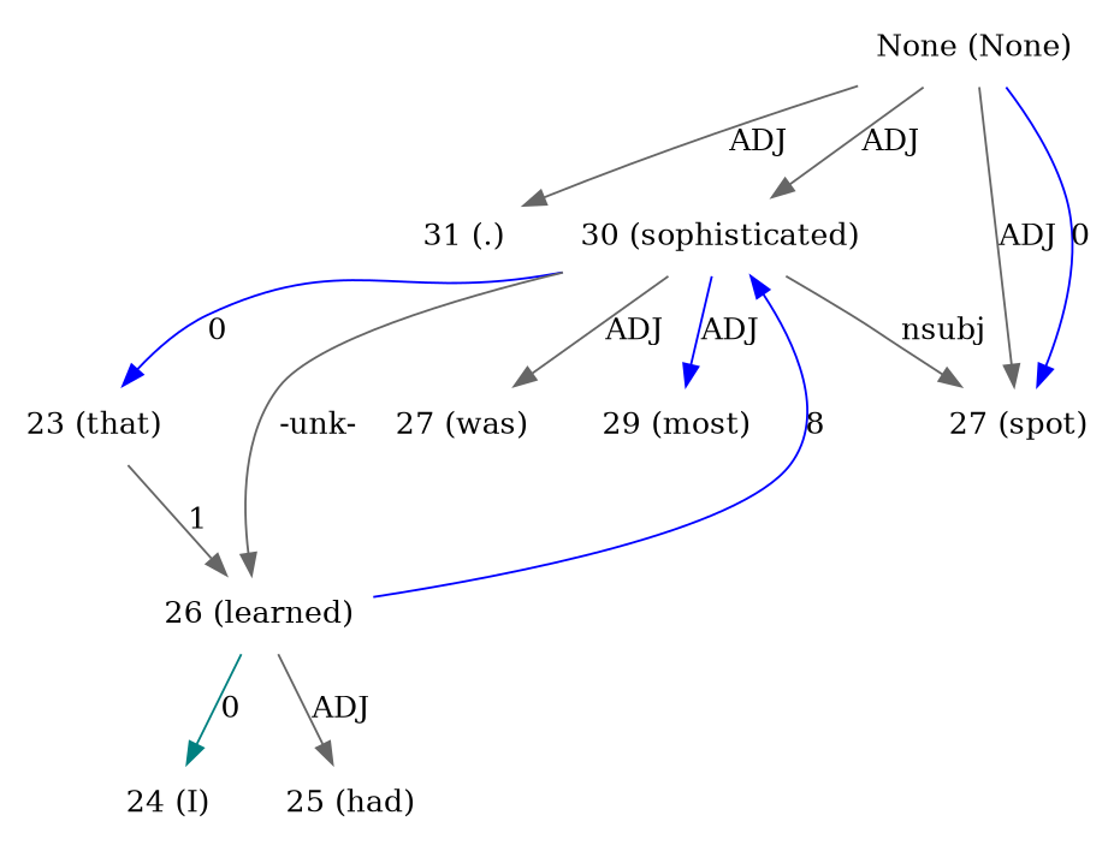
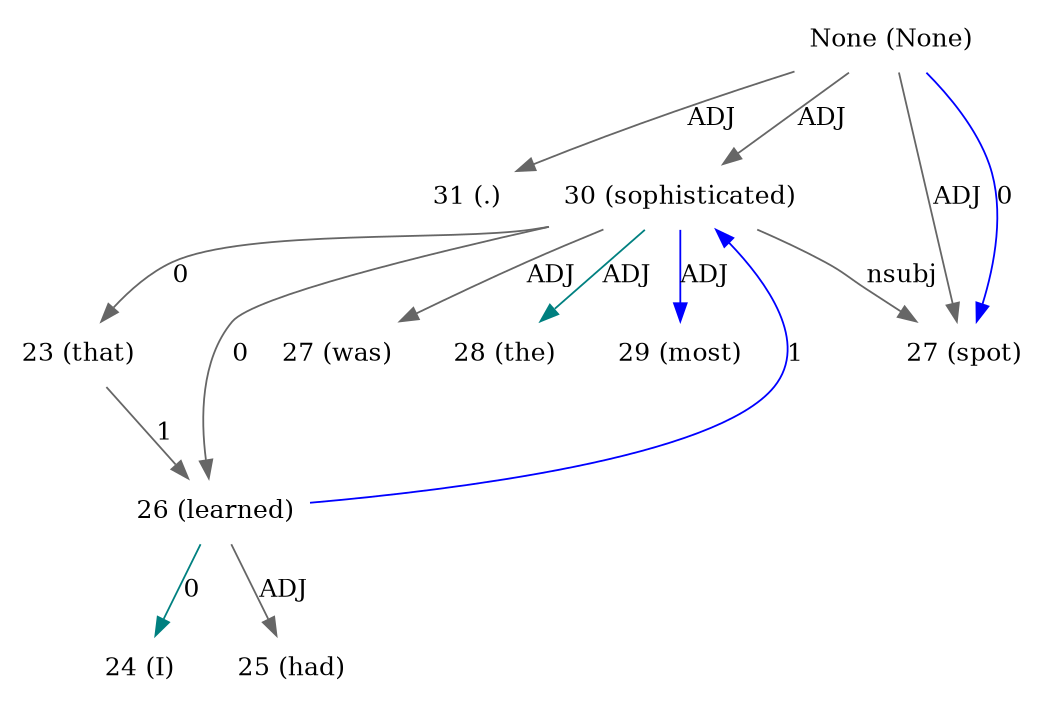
  digraph {
    node [shape=plaintext]
    edge [color=gray40 dir=forward]
    n1 [label="None (None)"]
    n2 [label="31 (.)"]
    n3 [label="30 (sophisticated)"]
    n4 [label="27 (spot)"]
    n5 [label="23 (that)"]
    n6 [label="26 (learned)"]
    n7 [label="27 (was)"]
+   n8 [label="28 (the)"]
    n9 [label="29 (most)"]
    n10 [label="24 (I)"]
    n11 [label="25 (had)"]
    n1 -> n2 [label=ADJ]
    n1 -> n3 [label=ADJ]
    n1 -> n4 [label=ADJ]
    n1 -> n4 [color=blue label=0]
    n3 -> n4 [label=nsubj]
-   n3 -> n5 [color=blue label=0]
-   n3 -> n6 [label="-unk-"]
+   n3 -> n5 [label=0]
+   n3 -> n6 [label=0]
    n3 -> n7 [label=ADJ]
+   n3 -> n8 [color=teal label=ADJ]
    n3 -> n9 [color=blue label=ADJ]
    n5 -> n6 [label=1]
-   n6 -> n3 [color=blue label=8]
+   n6 -> n3 [color=blue label=1]
    n6 -> n10 [color=teal label=0]
    n6 -> n11 [label=ADJ]
  }
